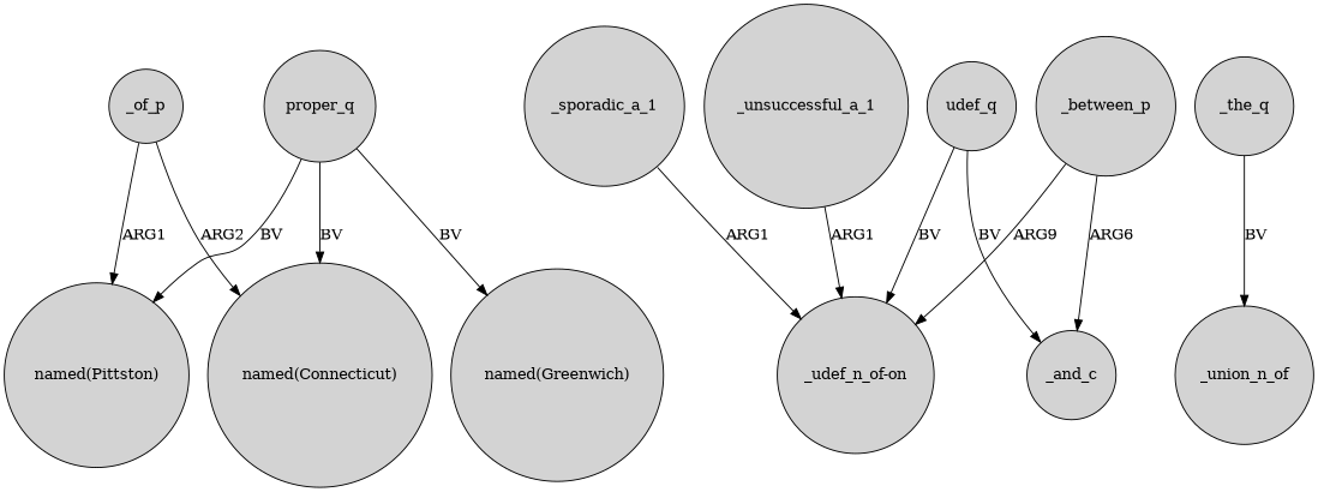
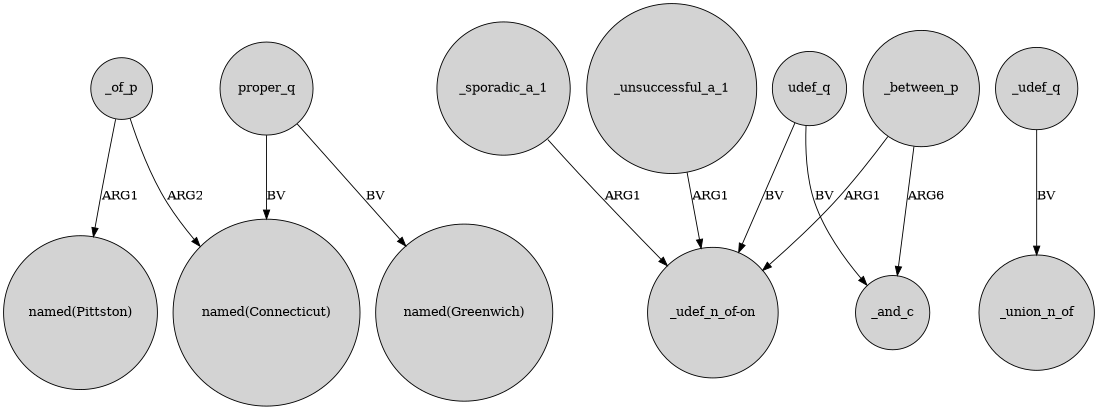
  digraph {
    node [shape=circle style=filled]
    _of_p
    "named(Pittston)"
    "named(Connecticut)"
    proper_q
    "named(Greenwich)"
    n6 [label="_udef_n_of-on"]
    _sporadic_a_1
    udef_q
    _and_c
-   _the_q
+   _the_q [label=_udef_q]
    _union_n_of
    _unsuccessful_a_1
    _between_p
    _of_p -> "named(Pittston)" [label=ARG1]
    _of_p -> "named(Connecticut)" [label=ARG2]
-   proper_q -> "named(Pittston)" [label=BV]
    proper_q -> "named(Connecticut)" [label=BV]
    proper_q -> "named(Greenwich)" [label=BV]
    _sporadic_a_1 -> n6 [label=ARG1]
    udef_q -> n6 [label=BV]
    udef_q -> _and_c [label=BV]
    _the_q -> _union_n_of [label=BV]
    _unsuccessful_a_1 -> n6 [label=ARG1]
-   _between_p -> n6 [label=ARG9]
+   _between_p -> n6 [label=ARG1]
    _between_p -> _and_c [label=ARG6]
  }
